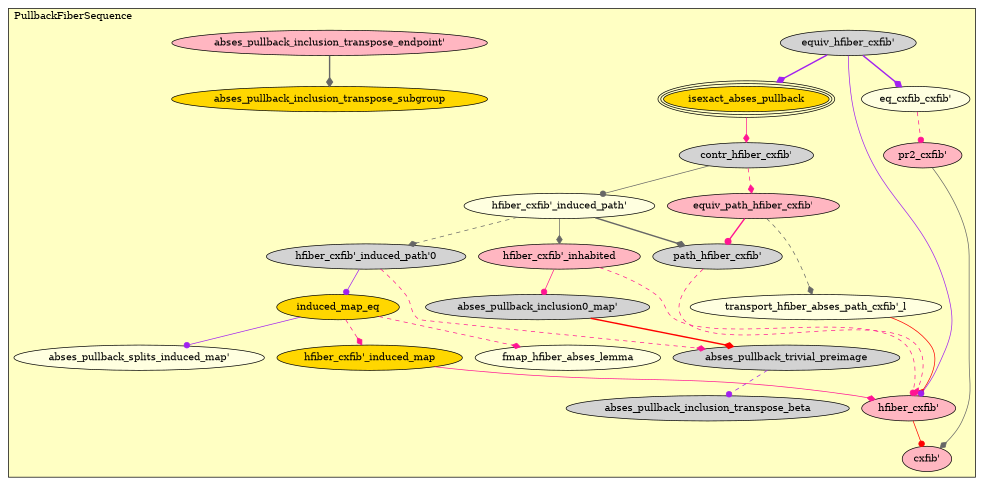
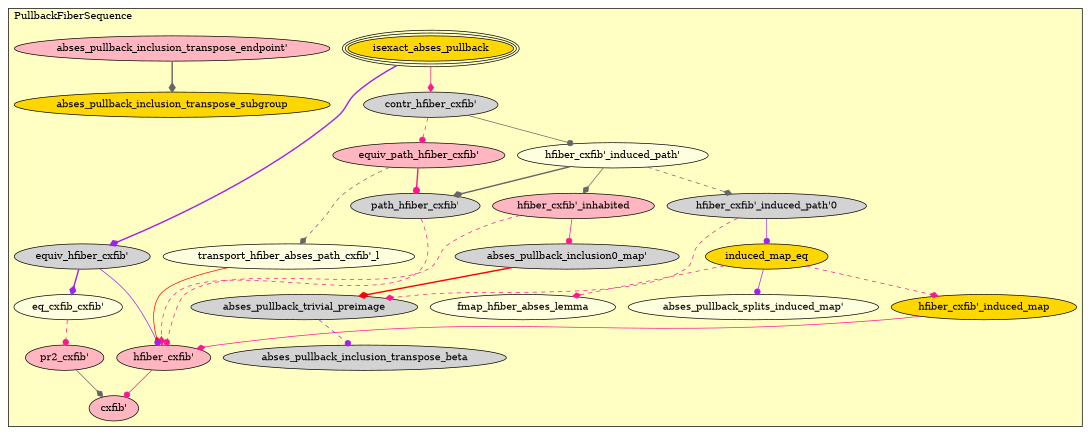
  digraph {
    node [fillcolor=lightgrey style=filled]
    edge [arrowhead=diamond color=deeppink style=solid]
    n1 [fillcolor=gold label=isexact_abses_pullback peripheries=3]
    n2 [label="contr_hfiber_cxfib'"]
    n3 [fillcolor=lightyellow label="hfiber_cxfib'_induced_path'"]
    n4 [label="hfiber_cxfib'_induced_path'0"]
    n5 [fillcolor=gold label=induced_map_eq]
    n6 [fillcolor=lightyellow label=fmap_hfiber_abses_lemma]
    n7 [fillcolor=lightyellow label="abses_pullback_splits_induced_map'"]
    n8 [fillcolor=gold label="hfiber_cxfib'_induced_map"]
    n9 [fillcolor=lightpink label="hfiber_cxfib'_inhabited"]
    n10 [fillcolor=lightpink label="equiv_path_hfiber_cxfib'"]
    n11 [fillcolor=lightyellow label="transport_hfiber_abses_path_cxfib'_l"]
    n12 [label="path_hfiber_cxfib'"]
    n13 [label="equiv_hfiber_cxfib'"]
    n14 [fillcolor=lightyellow label="eq_cxfib_cxfib'"]
    n15 [fillcolor=lightpink label="pr2_cxfib'"]
    n16 [fillcolor=lightpink label="hfiber_cxfib'"]
    n17 [fillcolor=lightpink label="cxfib'"]
    n18 [label="abses_pullback_inclusion0_map'"]
    n19 [label=abses_pullback_trivial_preimage]
    n20 [label=abses_pullback_inclusion_transpose_beta]
    n21 [fillcolor=lightpink label="abses_pullback_inclusion_transpose_endpoint'"]
    n22 [fillcolor=gold label=abses_pullback_inclusion_transpose_subgroup]
    subgraph cluster_1 {
      fillcolor="#FFFFC3"
      label=PullbackFiberSequence
      labeljust=l
      style=filled
      n1
      n2
      n3
      n4
      n5
      n6
      n7
      n8
      n9
      n10
      n11
      n12
      n13
      n14
      n15
      n16
      n17
      n18
      n19
      n20
      n21
      n22
    }
    n1 -> n2
-   n13 -> n1 [color=purple style=bold]
+   n1 -> n13 [color=purple style=bold]
    n2 -> n3 [arrowhead=dot color=gray40]
-   n2 -> n10 [style=dashed]
+   n2 -> n10 [arrowhead=dot style=dashed]
    n3 -> n4 [color=gray40 style=dashed]
    n3 -> n9 [color=gray40]
    n3 -> n12 [color=gray40 style=bold]
    n4 -> n5 [arrowhead=dot color=purple]
    n4 -> n19 [style=dashed]
    n5 -> n6 [style=dashed]
    n5 -> n7 [arrowhead=dot color=purple]
    n5 -> n8 [style=dashed]
    n8 -> n16
    n9 -> n16 [arrowhead=dot style=dashed]
    n9 -> n18 [arrowhead=dot]
    n10 -> n11 [color=gray40 style=dashed]
    n10 -> n12 [arrowhead=dot style=bold]
    n11 -> n16 [color=red]
    n12 -> n16 [style=dashed]
    n13 -> n14 [color=purple style=bold]
    n13 -> n16 [arrowhead=dot color=purple]
    n14 -> n15 [arrowhead=dot style=dashed]
    n15 -> n17 [color=gray40]
-   n16 -> n17 [arrowhead=dot color=red]
+   n16 -> n17 [arrowhead=dot]
    n18 -> n19 [color=red style=bold]
    n19 -> n20 [arrowhead=dot color=purple style=dashed]
    n21 -> n22 [color=gray40 style=bold]
  }
